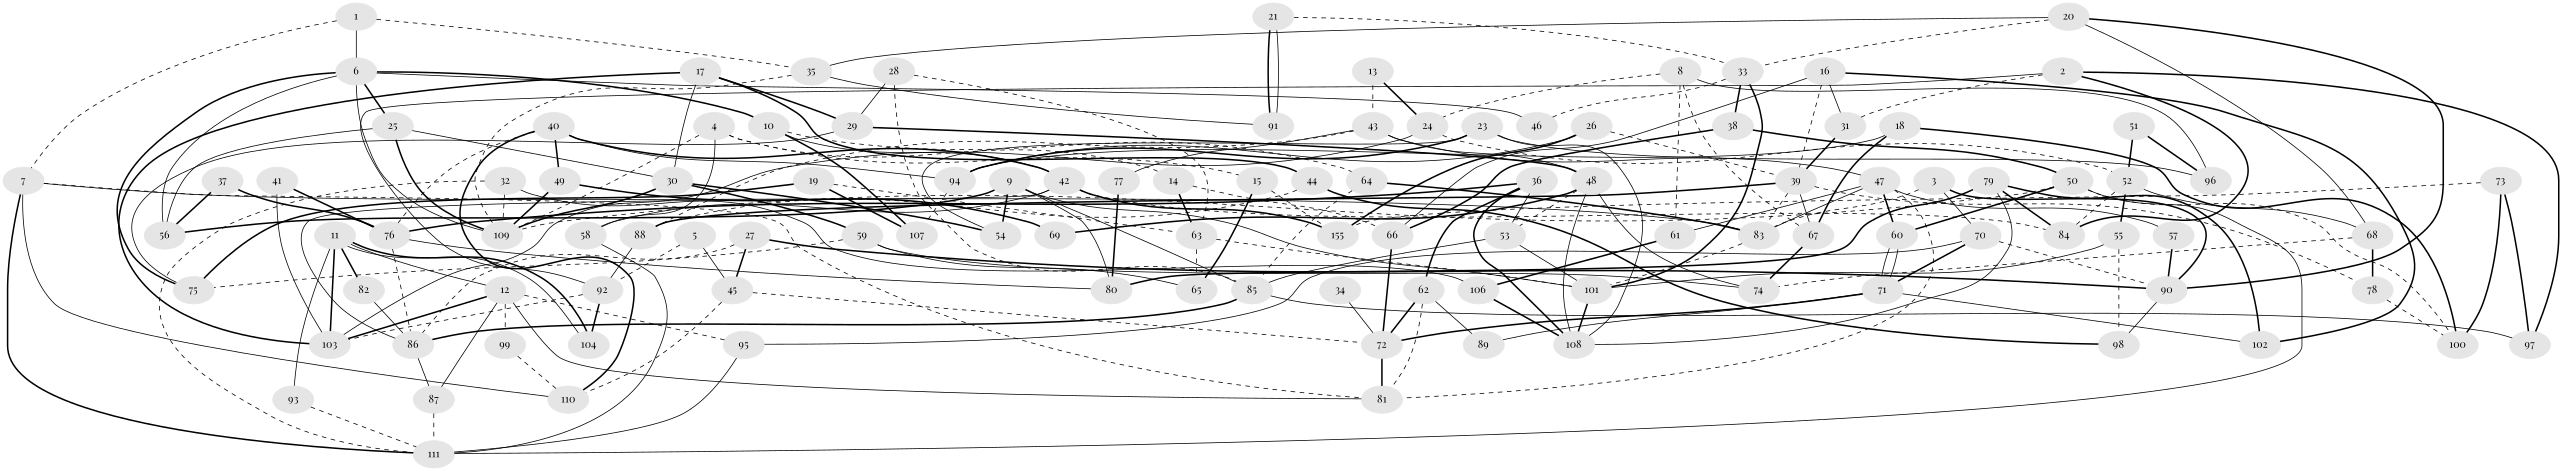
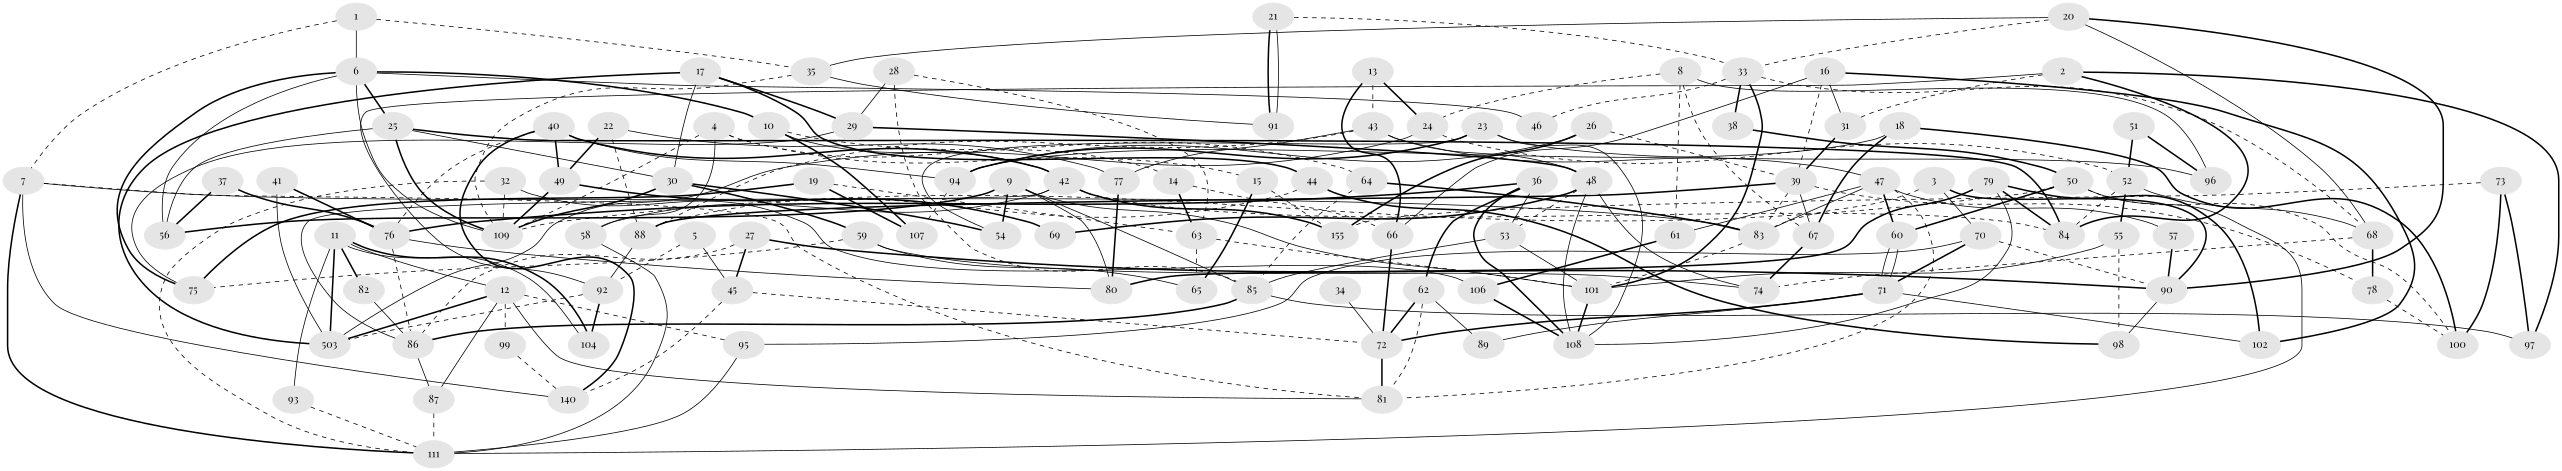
  graph {
    fontname="Playfair Display"
    node [color=gray90 fontname="Playfair Display" style=filled]
    edge [fontname="Playfair Display" style=bold]
    1
    6
    7
    35
    109
    10
    25
    46
    56
    75
    83
    81
-   110
+   110 [label=140]
    111
    91
    2
    31
    84
    92
    97
    39
-   103
+   103 [label=503]
    104
    3
    70
    90
    95
    71
    101
    98
    4
    14
    15
    58
    66
    63
    65
    n38 [label=155]
    5
    45
    72
    42
    64
    107
    30
    8
    24
    61
    67
    96
    52
    106
    74
    9
    54
    80
    85
    86
    108
    11
    12
    82
    93
    87
    99
    13
    43
    77
    88
    48
    47
    16
    102
    78
    17
    29
    44
    59
    18
    94
    100
    19
    20
    33
    68
    38
    21
+   22
    49
    69
    23
    55
    26
    27
    28
    53
    32
    50
    34
    36
    62
    76
    89
    37
    60
    40
    41
    57
    51
    73
    79
    1 -- 6 [style=solid]
    1 -- 7 [style=dashed]
    1 -- 35 [style=dashed]
    6 -- 109 [style=solid]
    6 -- 10
    6 -- 25
    6 -- 46 [style=solid]
    6 -- 56 [style=solid]
    6 -- 75
    7 -- 83 [style=solid]
    7 -- 81 [style=dashed]
    7 -- 110 [style=solid]
    7 -- 111
    35 -- 109 [style=dashed]
    35 -- 91 [style=solid]
    10 -- 42 [style=solid]
    10 -- 64 [style=dashed]
    10 -- 107
    25 -- 109
    25 -- 56 [style=solid]
+   25 -- 84
    25 -- 30 [style=solid]
    83 -- 101 [style=dashed]
    2 -- 31 [style=dashed]
    2 -- 84
    2 -- 92 [style=solid]
    2 -- 97
    31 -- 39
    92 -- 103 [style=dashed]
    92 -- 104
    39 -- 83 [style=dashed]
    39 -- 67 [style=solid]
    39 -- 88
    39 -- 78 [style=dashed]
    3 -- 83 [style=dashed]
    3 -- 70 [style=solid]
    3 -- 90
    70 -- 90 [style=dashed]
    70 -- 95 [style=solid]
    70 -- 71
    90 -- 98 [style=solid]
    95 -- 111 [style=solid]
    71 -- 72
    71 -- 102 [style=solid]
    71 -- 89 [style=solid]
    101 -- 108
    4 -- 109 [style=dashed]
    4 -- 14 [style=dashed]
    4 -- 15 [style=dashed]
    4 -- 58 [style=solid]
    14 -- 66 [style=dashed]
    14 -- 63
    15 -- 65
    15 -- n38 [style=dashed]
    58 -- 111 [style=solid]
    66 -- 72
    63 -- 101 [style=dashed]
    63 -- 65 [style=dashed]
    5 -- 92 [style=dashed]
    5 -- 45 [style=solid]
    45 -- 110 [style=dashed]
    45 -- 72 [style=dashed]
    72 -- 81
    42 -- 84 [style=dashed]
    42 -- 58 [style=solid]
    42 -- n38
    42 -- 86 [style=solid]
    64 -- 83
    64 -- 85 [style=dashed]
    30 -- 109
    30 -- 54
    30 -- 59
    8 -- 24 [style=dashed]
    8 -- 61 [style=dashed]
    8 -- 67 [style=dashed]
    8 -- 96 [style=solid]
    24 -- 103 [style=solid]
    24 -- 52 [style=dashed]
    61 -- 106
    67 -- 74
    52 -- 84 [style=dashed]
    52 -- 68 [style=solid]
    52 -- 55
    106 -- 108
    9 -- 56
    9 -- 101 [style=solid]
    9 -- 54
    9 -- 80 [style=solid]
    9 -- 85 [style=solid]
    85 -- 97 [style=solid]
    85 -- 86
    86 -- 87 [style=solid]
    11 -- 103
    11 -- 104 [style=solid]
    11 -- 104
    11 -- 12 [style=solid]
    11 -- 82
    11 -- 93 [style=solid]
    12 -- 81 [style=solid]
    12 -- 103
    12 -- 95 [style=dashed]
    12 -- 87 [style=solid]
    12 -- 99 [style=dashed]
    82 -- 86 [style=solid]
    93 -- 111 [style=dashed]
    87 -- 111 [style=dashed]
    99 -- 110 [style=dashed]
-   38 -- 66
+   13 -- 66
    13 -- 24
    13 -- 43 [style=dashed]
    43 -- 77 [style=solid]
    43 -- 88 [style=dashed]
    43 -- 48 [style=solid]
    43 -- 47 [style=solid]
    77 -- 80
    88 -- 92 [style=solid]
    48 -- 74 [style=solid]
    48 -- 108 [style=solid]
    48 -- 69
    48 -- 53 [style=dashed]
    47 -- 83 [style=solid]
    47 -- 81 [style=dashed]
    47 -- 61 [style=solid]
    47 -- 60
    47 -- 57 [style=solid]
    16 -- 31 [style=solid]
    16 -- 39 [style=dashed]
    16 -- 66 [style=solid]
    16 -- 102
    78 -- 100 [style=dashed]
    17 -- 103
    17 -- 30 [style=solid]
    17 -- 29
    17 -- 44
    29 -- 75 [style=solid]
    29 -- 48
    44 -- 98
    44 -- 88 [style=dashed]
    59 -- 75 [style=dashed]
    59 -- 65 [style=solid]
    59 -- 74 [style=solid]
    18 -- 67
    18 -- 94 [style=solid]
    18 -- 100
    94 -- 107 [style=dashed]
    19 -- 75
    19 -- 63 [style=dashed]
    19 -- 107
    20 -- 35 [style=solid]
    20 -- 90
    20 -- 33 [style=dashed]
    20 -- 68 [style=solid]
    33 -- 46 [style=dashed]
    33 -- 101
+   33 -- 68 [style=dashed]
    33 -- 38
    68 -- 74 [style=dashed]
    68 -- 78
    38 -- 50
    21 -- 91
    21 -- 91 [style=solid]
    21 -- 33 [style=dashed]
+   22 -- 77 [style=solid]
+   22 -- 88 [style=dashed]
+   22 -- 49
    49 -- 109
    49 -- 69
    23 -- 96 [style=solid]
    23 -- 54 [style=solid]
    23 -- 108 [style=solid]
    23 -- 94
    55 -- 101 [style=solid]
    55 -- 98 [style=dashed]
    26 -- 39 [style=dashed]
    26 -- n38
    26 -- 94 [style=solid]
    27 -- 90
    27 -- 45
    27 -- 86 [style=dashed]
    28 -- 63 [style=dashed]
    28 -- 85 [style=dashed]
    28 -- 29 [style=solid]
    53 -- 101 [style=solid]
    53 -- 85 [style=solid]
    32 -- 109 [style=dashed]
    32 -- 111 [style=dashed]
    32 -- 106 [style=solid]
    50 -- 109 [style=dashed]
    50 -- 111 [style=solid]
    50 -- 100 [style=dashed]
    50 -- 60
    34 -- 72 [style=solid]
    36 -- 108
    36 -- 53 [style=solid]
    36 -- 62
    36 -- 76
    62 -- 81 [style=dashed]
    62 -- 72
    62 -- 89 [style=solid]
    76 -- 80 [style=solid]
    76 -- 86 [style=dashed]
    37 -- 56
    37 -- 76
    60 -- 71 [style=solid]
    60 -- 71 [style=solid]
    40 -- 110
    40 -- 42
    40 -- 94 [style=solid]
    40 -- 49
    40 -- 76 [style=dashed]
    41 -- 103 [style=solid]
    41 -- 76
    57 -- 90
    51 -- 96
    51 -- 52
    73 -- 97
    73 -- n38 [style=dashed]
    73 -- 100
    79 -- 84
    79 -- 80
    79 -- 108 [style=solid]
    79 -- 102
  }
